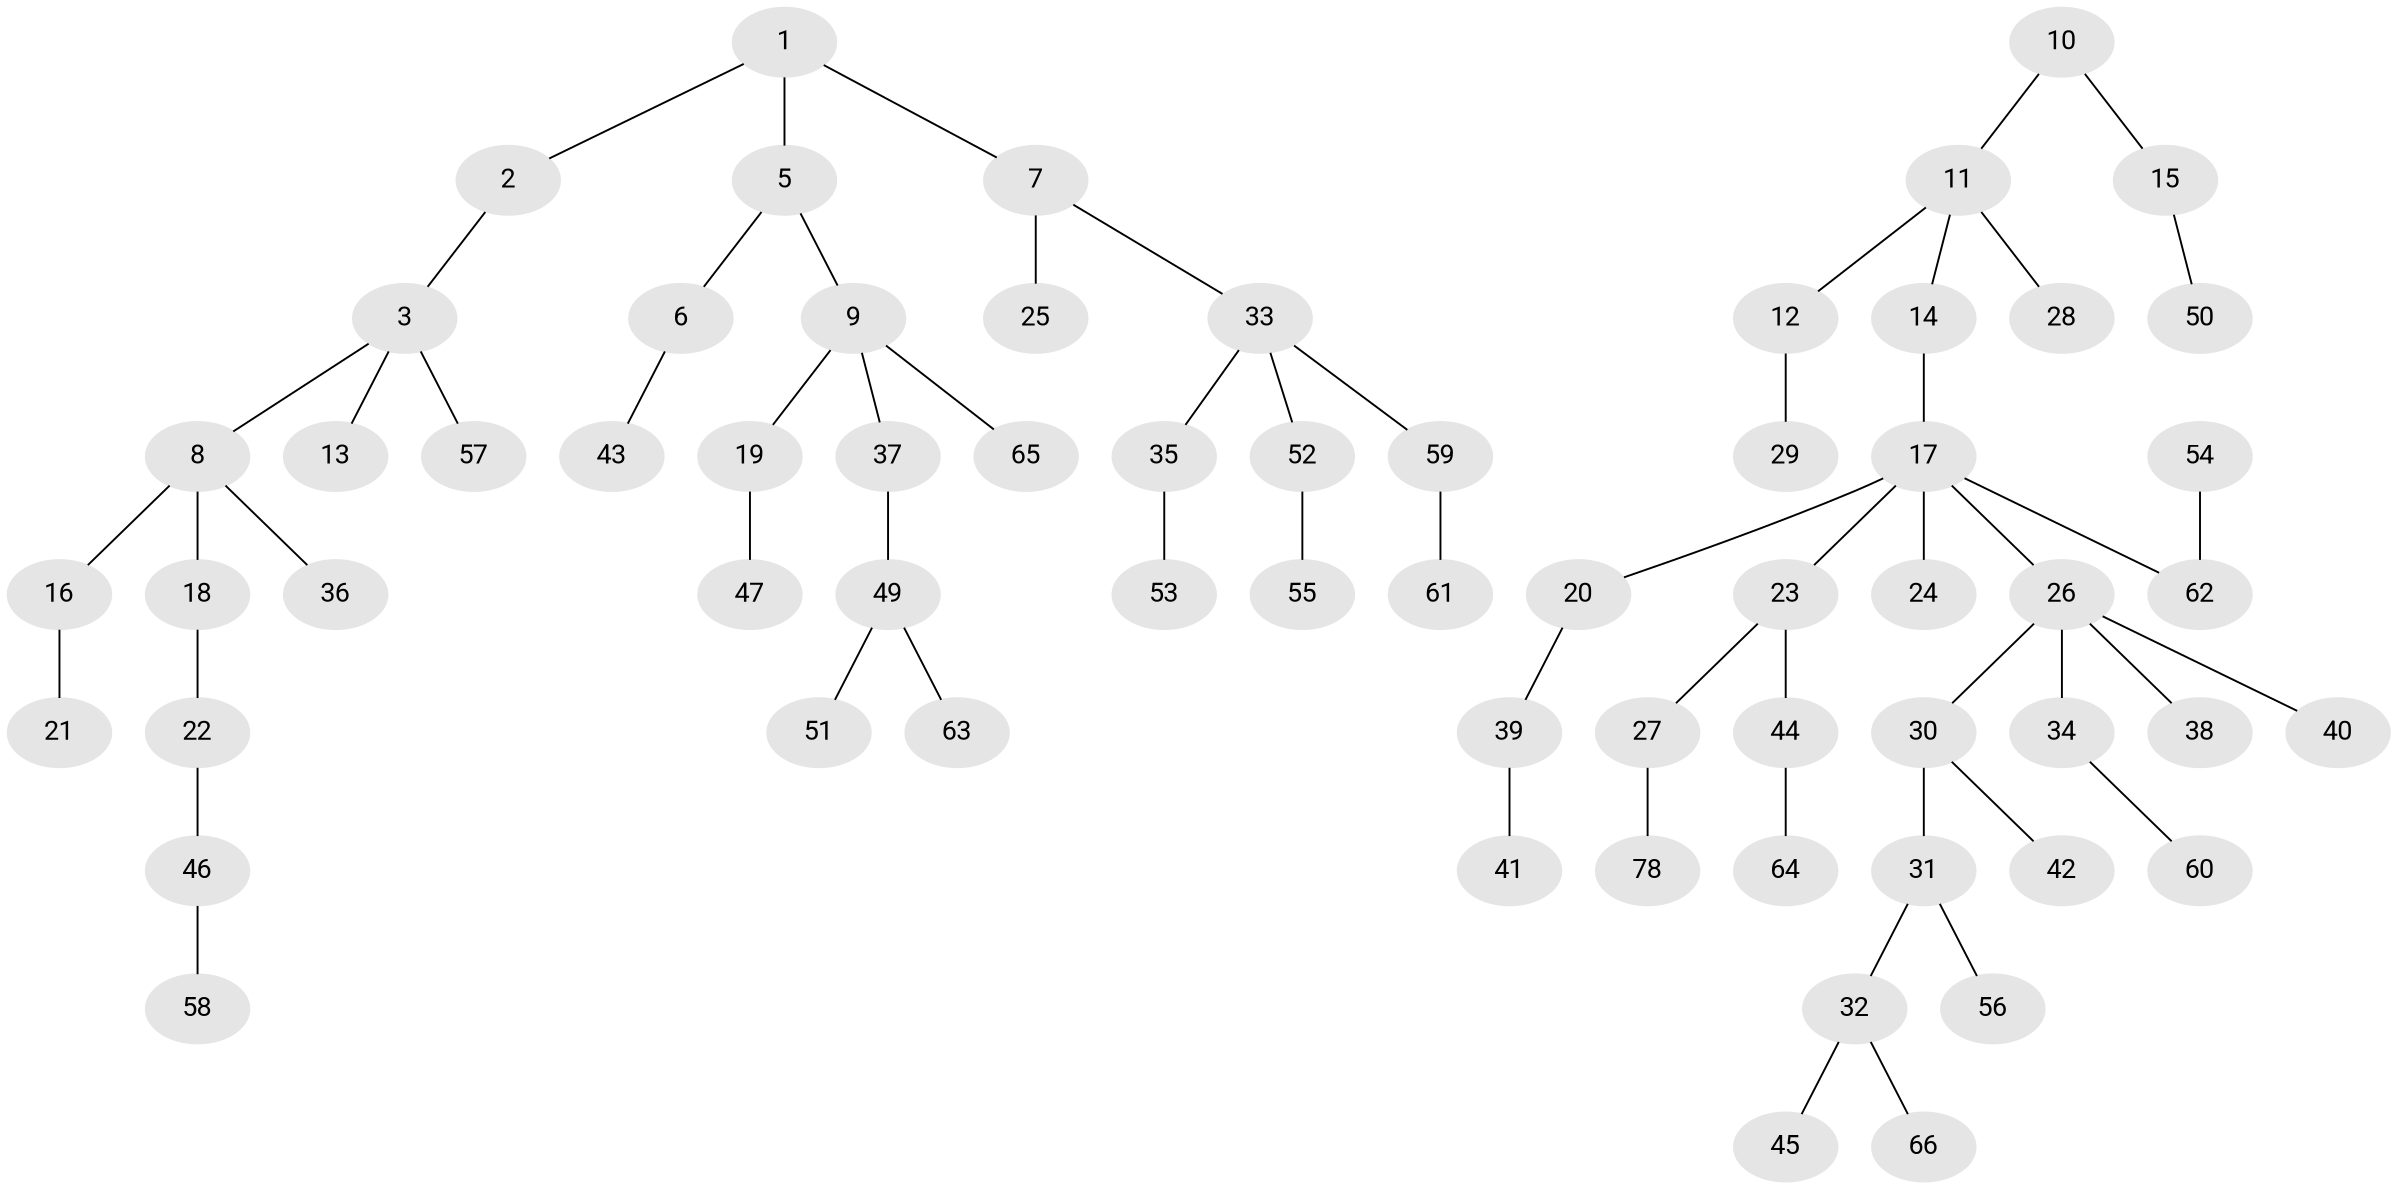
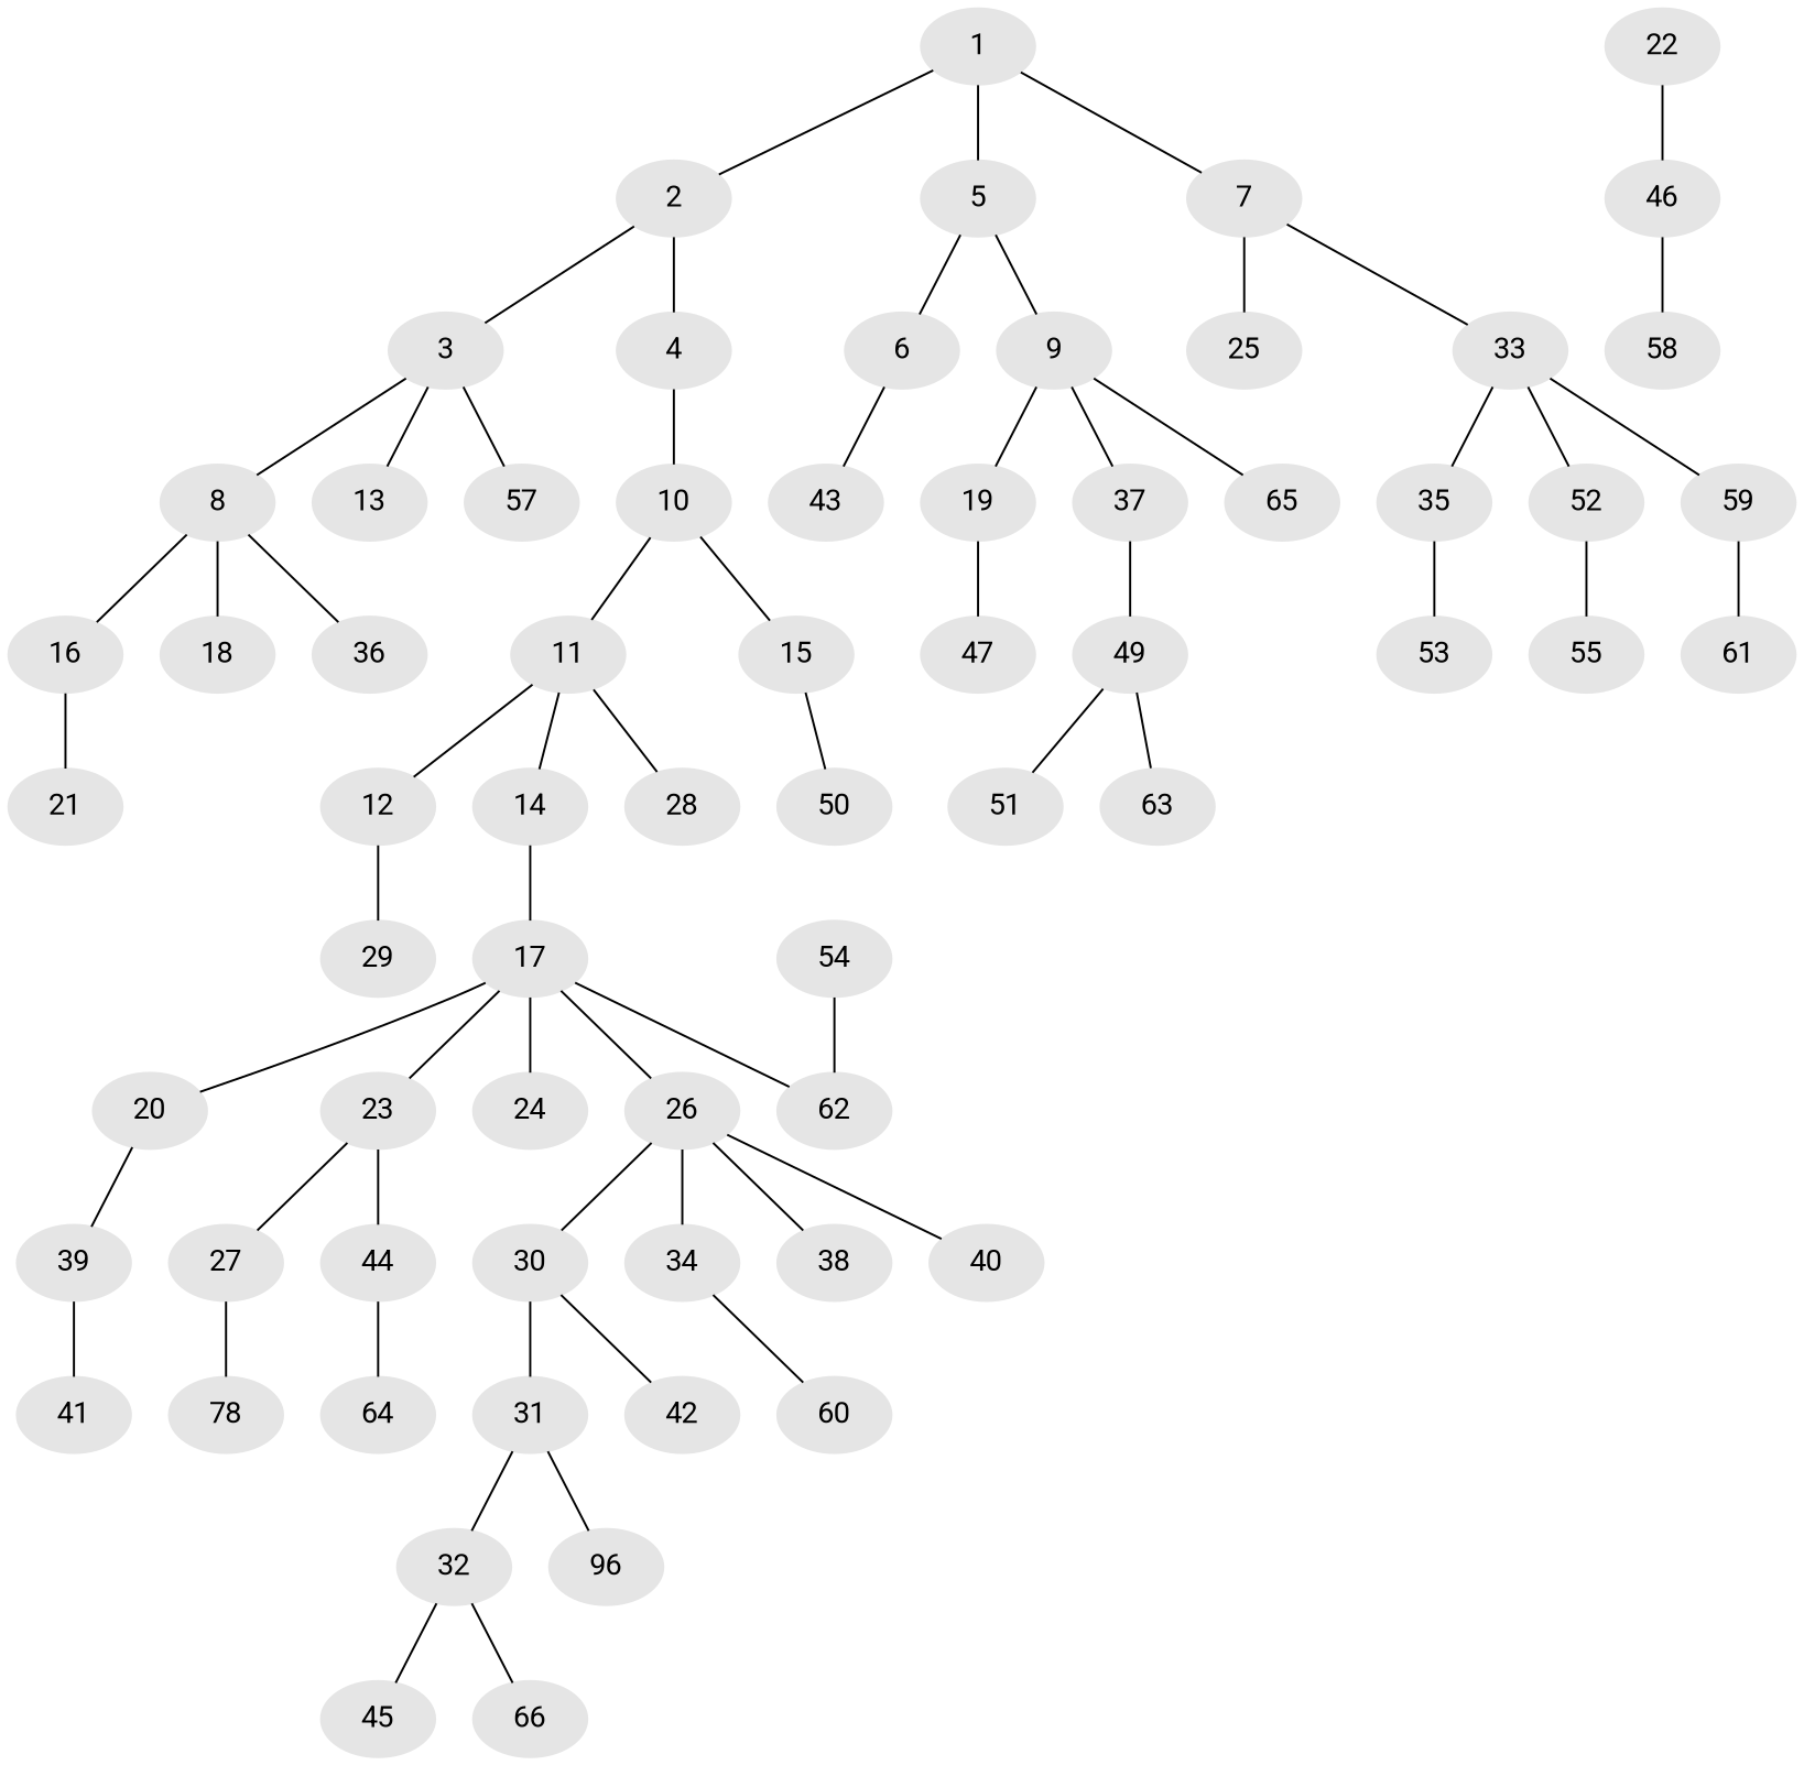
  graph {
    fontname=Roboto
    node [color=gray90 fontname=Roboto style=filled]
    edge [fontname=Roboto]
    1
    2
    5
    7
    3
+   4
    6
    9
    25
    33
    8
    13
    57
    10
    16
    18
    36
    11
    15
    43
    19
    37
    65
    35
    52
    59
    21
    22
    47
    49
    12
    14
    28
    50
    29
    17
    20
    23
    24
    26
    62
    39
    27
    44
    30
    34
    38
    40
    54
    46
    41
    58
    n53 [label=78]
    64
    31
    42
    60
    32
-   56
+   56 [label=96]
    45
    66
    53
    55
    61
    51
    63
    1 -- 2
    1 -- 5
    1 -- 7
    2 -- 3
+   2 -- 4
    5 -- 6
    5 -- 9
    7 -- 25
    7 -- 33
    3 -- 8
    3 -- 13
    3 -- 57
+   4 -- 10
    6 -- 43
    9 -- 19
    9 -- 37
    9 -- 65
    33 -- 35
    33 -- 52
    33 -- 59
    8 -- 16
    8 -- 18
    8 -- 36
    10 -- 11
    10 -- 15
    16 -- 21
-   18 -- 22
    11 -- 12
    11 -- 14
    11 -- 28
    15 -- 50
    19 -- 47
    37 -- 49
    35 -- 53
    52 -- 55
    59 -- 61
    22 -- 46
    49 -- 51
    49 -- 63
    12 -- 29
    14 -- 17
    17 -- 20
    17 -- 23
    17 -- 24
    17 -- 26
    17 -- 62
    20 -- 39
    23 -- 27
    23 -- 44
    26 -- 30
    26 -- 34
    26 -- 38
    26 -- 40
    39 -- 41
    27 -- n53
    44 -- 64
    30 -- 31
    30 -- 42
    34 -- 60
    54 -- 62
    46 -- 58
    31 -- 32
    31 -- 56
    32 -- 45
    32 -- 66
  }
